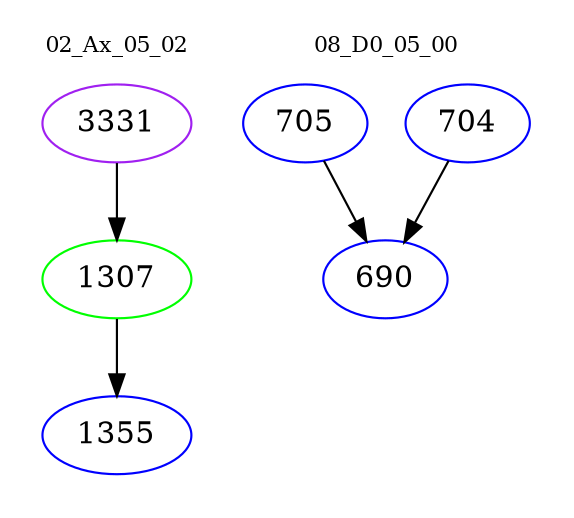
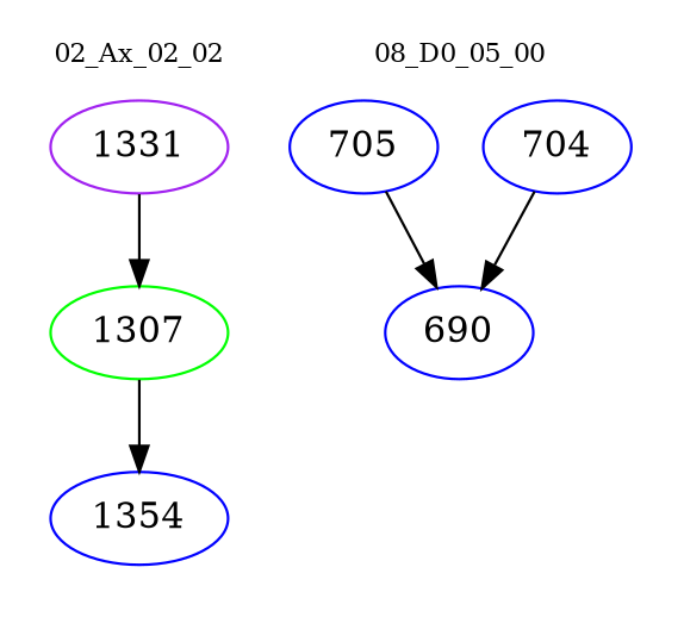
  digraph {
    node [color=blue]
    edge [color=black]
-   n1 [color=purple label=3331]
+   n1 [color=purple label=1331]
    n2 [color=green label=1307]
-   n3 [label=1355]
+   n3 [label=1354]
    n4 [label=704]
    n5 [label=690]
    n6 [label=705]
    subgraph cluster_1 {
      color=white
      fontsize=10
-     label="02_Ax_05_02"
+     label="02_Ax_02_02"
      n1
      n2
      n3
    }
    subgraph cluster_2 {
      color=white
      fontsize=10
      label="08_D0_05_00"
      n4
      n5
      n6
    }
    n1 -> n2
    n2 -> n3
    n4 -> n5
    n6 -> n5
  }
